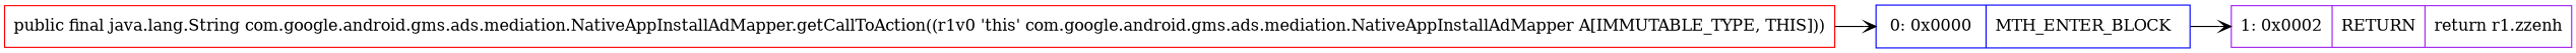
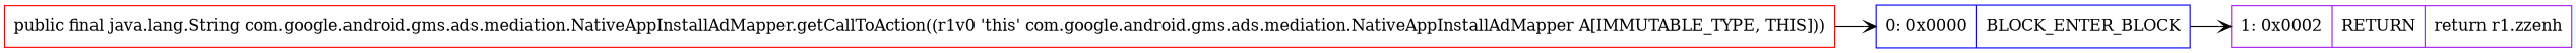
  digraph {
    rankdir=LR
    node [shape=record]
    edge [arrowhead=vee]
-   n1 [label="{0\:\ 0x0000|MTH_ENTER_BLOCK\l}" color=blue]
+   n1 [label="{0\:\ 0x0000|BLOCK_ENTER_BLOCK\l}" color=blue]
    n2 [label="{1\:\ 0x0002|RETURN\l|return r1.zzenh\l}" color=purple]
    n3 [label="{public final java.lang.String com.google.android.gms.ads.mediation.NativeAppInstallAdMapper.getCallToAction((r1v0 'this' com.google.android.gms.ads.mediation.NativeAppInstallAdMapper A[IMMUTABLE_TYPE, THIS])) }" color=red]
    n1 -> n2
    n3 -> n1
  }
